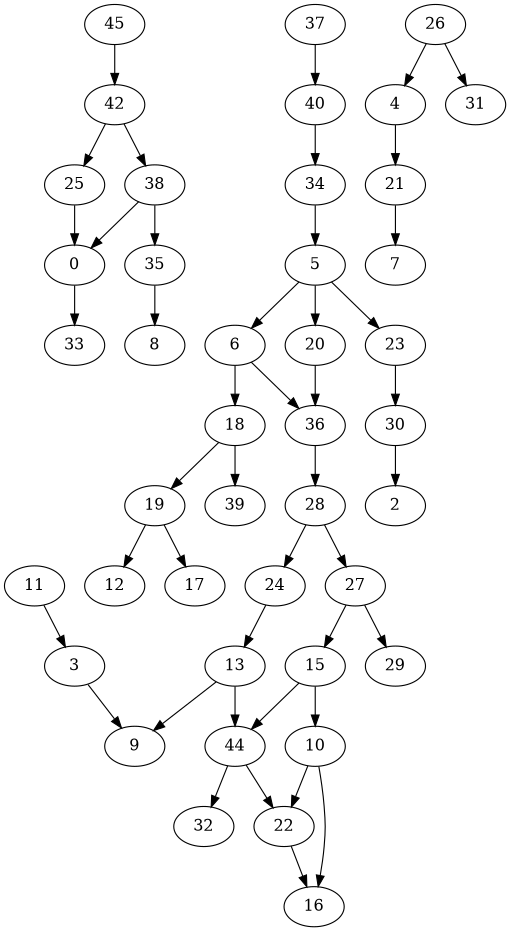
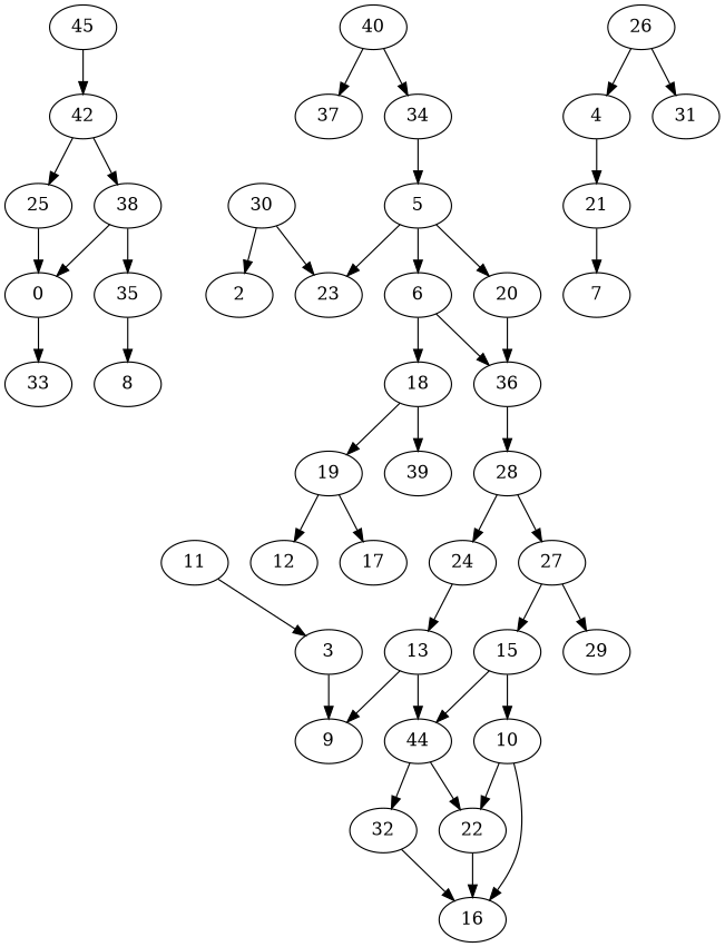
  strict digraph {
    0
    33
    11
    3
    9
    37
    40
    34
    4
    21
    7
    5
    6
    20
    23
    18
    36
    30
    19
    39
    28
    2
    12
    17
    24
    27
    13
    15
    29
    44
    10
    22
    32
    16
    26
    31
    45
    42
    25
    38
    35
    8
    0 -> 33
    11 -> 3
    3 -> 9
-   37 -> 40
+   40 -> 37
    40 -> 34
    34 -> 5
    4 -> 21
    21 -> 7
    5 -> 6
    5 -> 20
    5 -> 23
    6 -> 18
    6 -> 36
    20 -> 36
-   23 -> 30
+   30 -> 23
    18 -> 19
    18 -> 39
    36 -> 28
    30 -> 2
    19 -> 12
    19 -> 17
    28 -> 24
    28 -> 27
    24 -> 13
    27 -> 15
    27 -> 29
    13 -> 9
    13 -> 44
    15 -> 44
    15 -> 10
    44 -> 22
    44 -> 32
    10 -> 22
    10 -> 16
    22 -> 16
+   32 -> 16
    26 -> 4
    26 -> 31
    45 -> 42
    42 -> 25
    42 -> 38
    25 -> 0
    38 -> 0
    38 -> 35
    35 -> 8
  }
